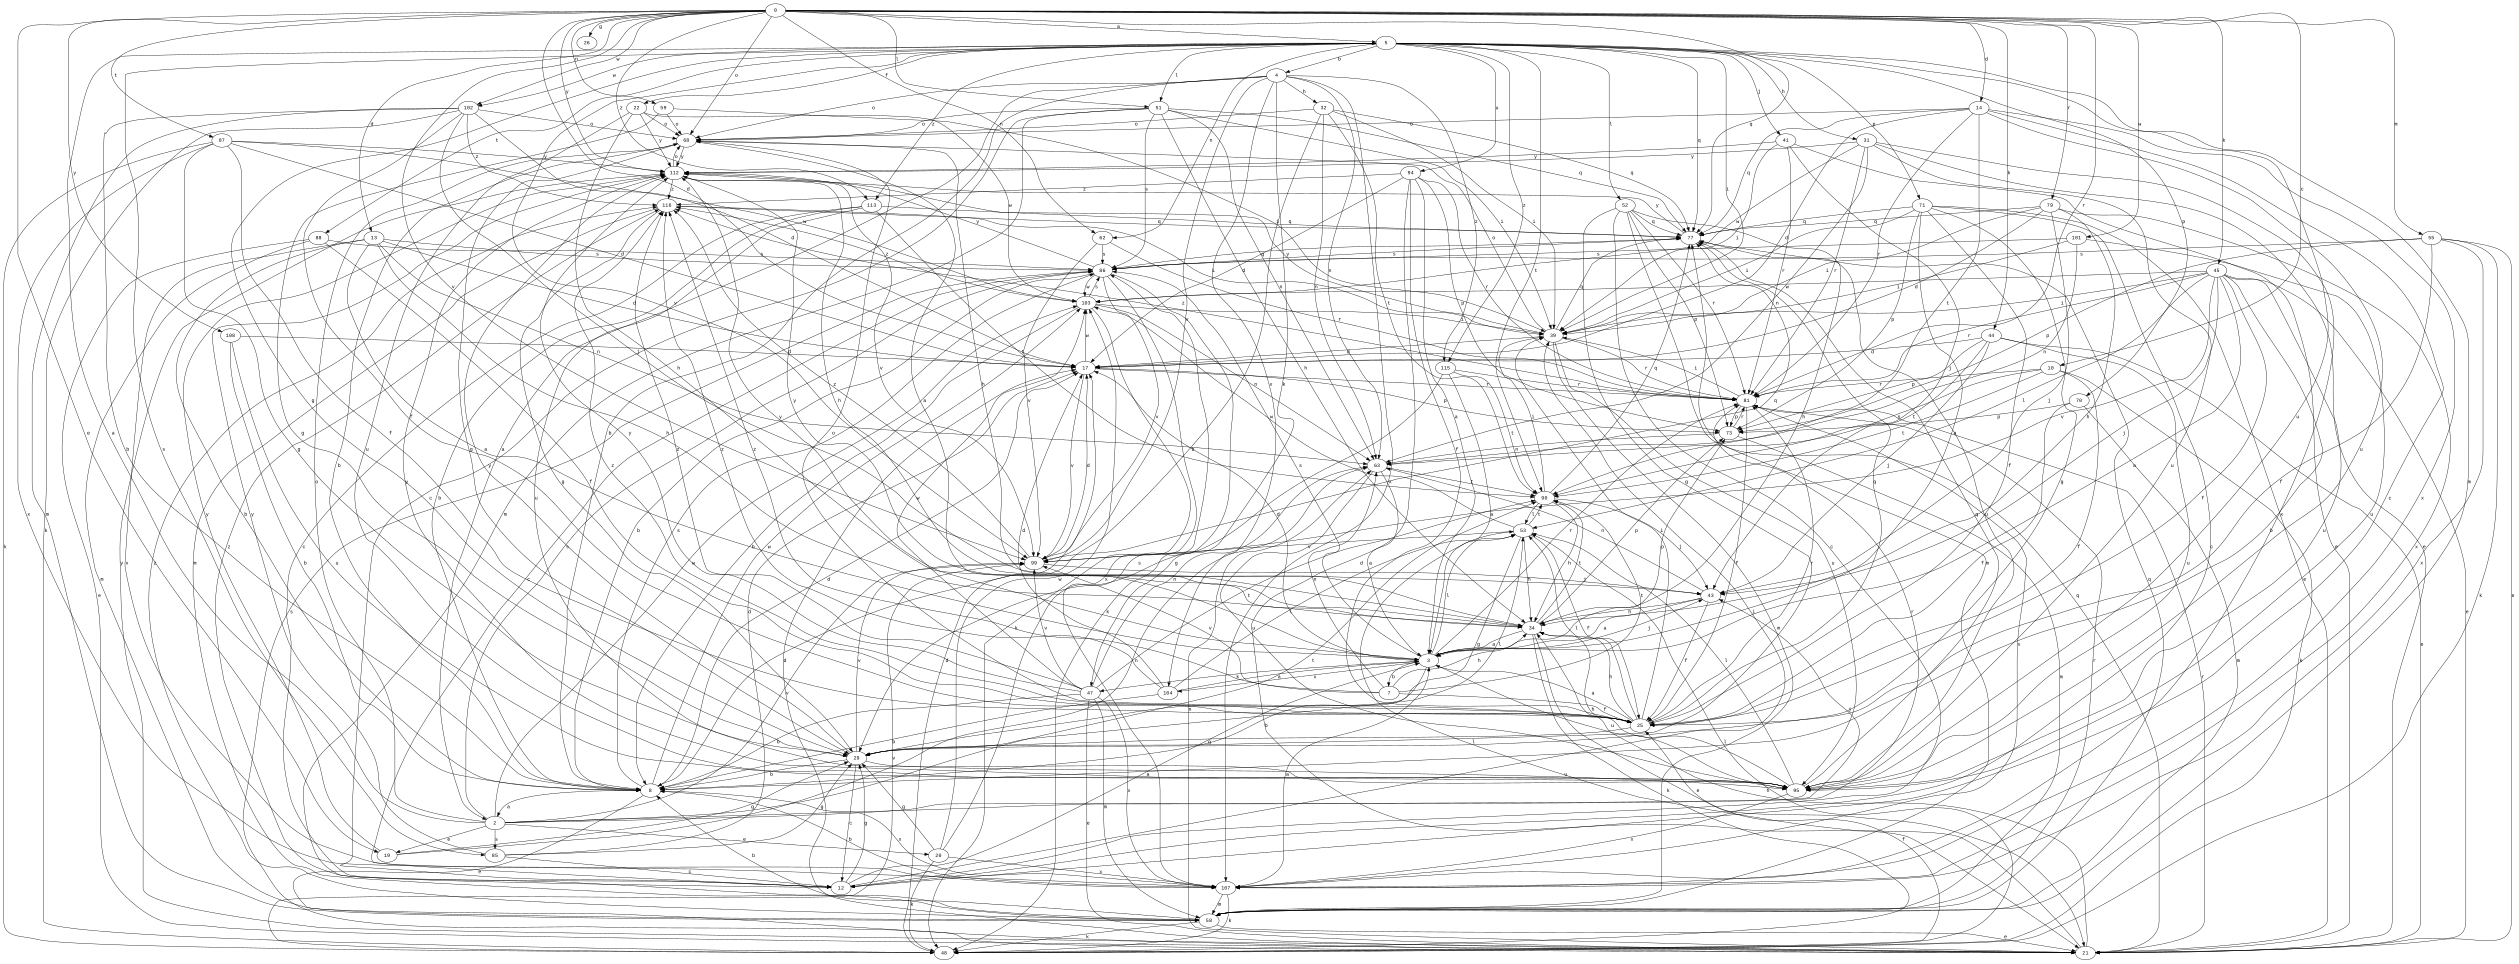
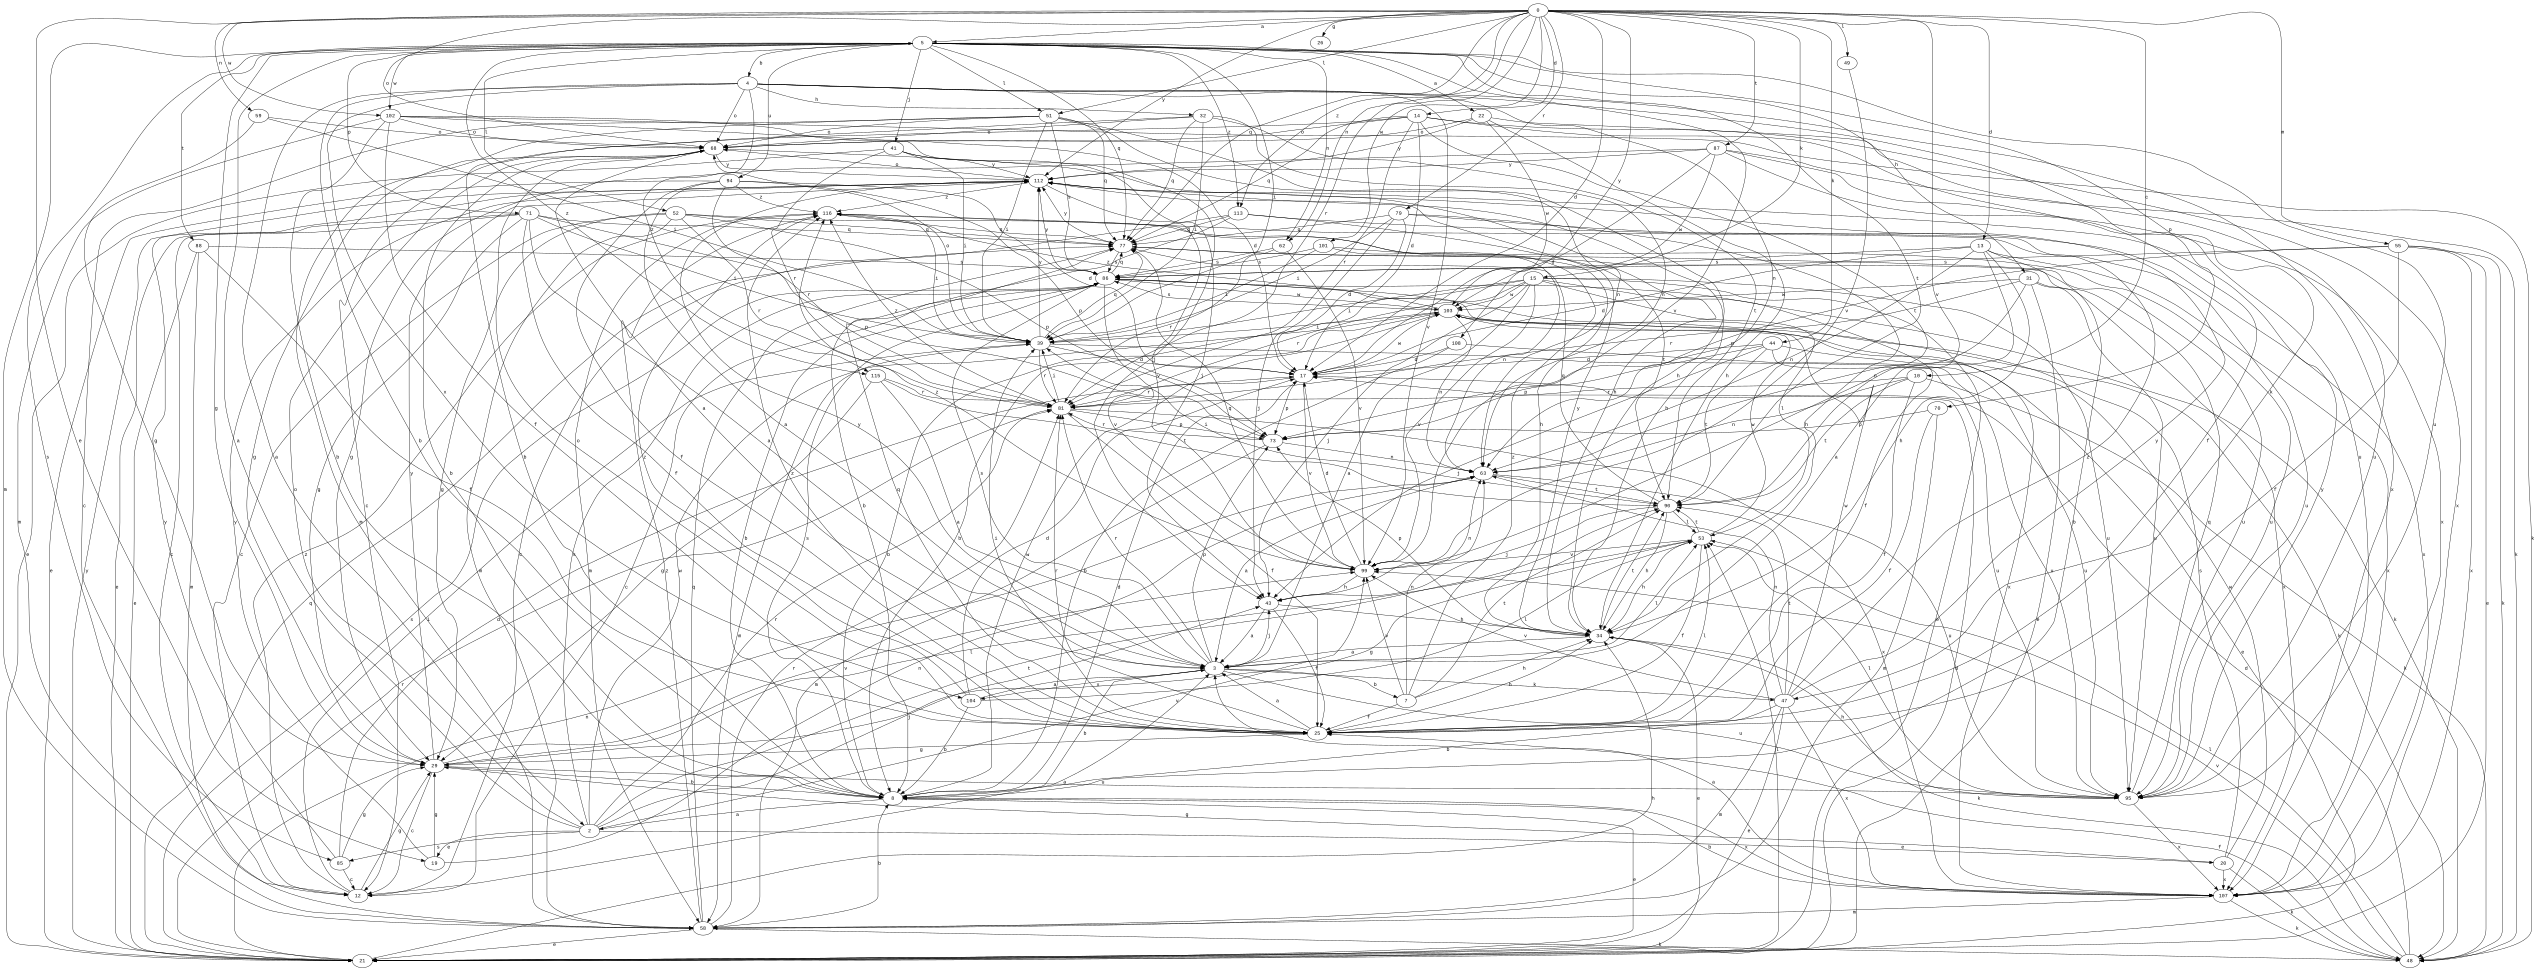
  strict digraph {
    fontname="Liberation Mono"
    node [fontname="Liberation Mono"]
    edge [fontname="Liberation Mono"]
    n1 [label=5]
    0
    10
    13
    14
    17
    19
    26
    44
-   45
+   45 [label=15]
+   49
    51
    55
    59
    62
    68
    77
    79
    81
    87
    99
    101
    102
    108
    112
    113
    4
    22
    29
    31
    39
    41
    52
    58
    70
    71
    85
    88
    90
    94
    95
    115
    63
    25
    48
    86
    3
    8
    107
    34
    12
    103
    73
    43
    21
    53
    116
    2
    47
    104
    32
    20
    7
    n1 -> 51 [label=l]
    n1 -> 62 [label=n]
    n1 -> 77 [label=q]
    n1 -> 99 [label=v]
    n1 -> 102 [label=w]
    n1 -> 113 [label=z]
    n1 -> 4 [label=b]
-   n1 -> 22 [label=f]
+   n1 -> 22 [label=a]
    n1 -> 29 [label=g]
    n1 -> 31 [label=h]
    n1 -> 39 [label=i]
    n1 -> 41 [label=j]
    n1 -> 52 [label=l]
    n1 -> 58 [label=m]
    n1 -> 70 [label=p]
    n1 -> 71 [label=p]
    n1 -> 85 [label=s]
    n1 -> 88 [label=t]
    n1 -> 90 [label=t]
    n1 -> 94 [label=u]
    n1 -> 95 [label=u]
    n1 -> 115 [label=z]
    0 -> n1 [label=a]
    0 -> 10 [label=c]
    0 -> 13 [label=d]
    0 -> 14 [label=d]
    0 -> 17 [label=d]
    0 -> 19 [label=e]
    0 -> 26 [label=g]
    0 -> 44 [label=k]
    0 -> 45 [label=k]
+   0 -> 49 [label=l]
    0 -> 51 [label=l]
    0 -> 55 [label=m]
    0 -> 59 [label=n]
    0 -> 62 [label=n]
    0 -> 68 [label=o]
    0 -> 77 [label=q]
    0 -> 79 [label=r]
    0 -> 81 [label=r]
    0 -> 87 [label=t]
    0 -> 99 [label=v]
    0 -> 101 [label=w]
    0 -> 102 [label=w]
    0 -> 108 [label=y]
    0 -> 112 [label=y]
    0 -> 113 [label=z]
    10 -> 81 [label=r]
    10 -> 90 [label=t]
    10 -> 63 [label=n]
    10 -> 25 [label=f]
    10 -> 48 [label=k]
    13 -> 17 [label=d]
    13 -> 63 [label=n]
    13 -> 86 [label=s]
    13 -> 3 [label=a]
    13 -> 8 [label=b]
    13 -> 107 [label=x]
    13 -> 34 [label=h]
    14 -> 17 [label=d]
    14 -> 68 [label=o]
    14 -> 77 [label=q]
    14 -> 81 [label=r]
    14 -> 90 [label=t]
    14 -> 95 [label=u]
    14 -> 107 [label=x]
    14 -> 12 [label=c]
    17 -> 81 [label=r]
    17 -> 99 [label=v]
    17 -> 103 [label=w]
    17 -> 73 [label=p]
    19 -> 112 [label=y]
    19 -> 29 [label=g]
    19 -> 63 [label=n]
    44 -> 17 [label=d]
    44 -> 90 [label=t]
    44 -> 95 [label=u]
    44 -> 73 [label=p]
    44 -> 43 [label=j]
    44 -> 21 [label=e]
    45 -> 81 [label=r]
    45 -> 99 [label=v]
    45 -> 39 [label=i]
    45 -> 95 [label=u]
    45 -> 25 [label=f]
    45 -> 3 [label=a]
    45 -> 8 [label=b]
    45 -> 103 [label=w]
    45 -> 43 [label=j]
    45 -> 21 [label=e]
    45 -> 53 [label=l]
+   49 -> 99 [label=v]
    51 -> 68 [label=o]
    51 -> 77 [label=q]
    51 -> 39 [label=i]
    51 -> 58 [label=m]
    51 -> 63 [label=n]
    51 -> 86 [label=s]
    51 -> 34 [label=h]
    51 -> 12 [label=c]
    55 -> 25 [label=f]
    55 -> 48 [label=k]
    55 -> 86 [label=s]
    55 -> 107 [label=x]
    55 -> 73 [label=p]
    55 -> 21 [label=e]
    59 -> 68 [label=o]
    59 -> 29 [label=g]
    59 -> 39 [label=i]
    62 -> 81 [label=r]
    62 -> 99 [label=v]
    62 -> 86 [label=s]
    68 -> 112 [label=y]
    68 -> 29 [label=g]
    68 -> 3 [label=a]
    68 -> 8 [label=b]
    68 -> 34 [label=h]
    77 -> 112 [label=y]
    77 -> 95 [label=u]
    77 -> 86 [label=s]
    79 -> 17 [label=d]
    79 -> 77 [label=q]
    79 -> 39 [label=i]
    79 -> 107 [label=x]
    79 -> 34 [label=h]
    79 -> 43 [label=j]
    81 -> 39 [label=i]
    81 -> 25 [label=f]
    81 -> 107 [label=x]
    81 -> 73 [label=p]
    81 -> 116 [label=z]
    87 -> 17 [label=d]
    87 -> 112 [label=y]
    87 -> 29 [label=g]
    87 -> 25 [label=f]
    87 -> 48 [label=k]
    87 -> 107 [label=x]
    87 -> 103 [label=w]
    99 -> 17 [label=d]
    99 -> 77 [label=q]
-   99 -> 43 [label=j]
+   99 -> 43 [label=h]
    99 -> 116 [label=z]
    101 -> 39 [label=i]
    101 -> 95 [label=u]
    101 -> 63 [label=n]
    101 -> 86 [label=s]
    102 -> 17 [label=d]
    102 -> 68 [label=o]
    102 -> 58 [label=m]
    102 -> 25 [label=f]
    102 -> 48 [label=k]
    102 -> 8 [label=b]
    102 -> 43 [label=j]
-   102 -> 116 [label=z]
    108 -> 17 [label=d]
    108 -> 95 [label=u]
    108 -> 8 [label=b]
    112 -> 68 [label=o]
    112 -> 99 [label=v]
    112 -> 34 [label=h]
    112 -> 116 [label=z]
    113 -> 77 [label=q]
    113 -> 90 [label=t]
    113 -> 95 [label=u]
    113 -> 8 [label=b]
    113 -> 12 [label=c]
    4 -> 68 [label=o]
    4 -> 99 [label=v]
    4 -> 115 [label=z]
    4 -> 63 [label=n]
    4 -> 8 [label=b]
    4 -> 107 [label=x]
    4 -> 2 [label=a]
    4 -> 47 [label=k]
    4 -> 104 [label=x]
    4 -> 32 [label=h]
    22 -> 68 [label=o]
    22 -> 112 [label=y]
    22 -> 95 [label=u]
    22 -> 34 [label=h]
    22 -> 103 [label=w]
    29 -> 99 [label=v]
    29 -> 112 [label=y]
    29 -> 95 [label=u]
    29 -> 8 [label=b]
    29 -> 12 [label=c]
    29 -> 53 [label=l]
    31 -> 81 [label=r]
-   31 -> 112 [label=y]
    31 -> 95 [label=u]
    31 -> 63 [label=n]
    31 -> 107 [label=x]
    31 -> 103 [label=w]
    31 -> 21 [label=e]
    39 -> 17 [label=d]
    39 -> 68 [label=o]
    39 -> 77 [label=q]
    39 -> 81 [label=r]
    39 -> 112 [label=y]
    39 -> 58 [label=m]
    39 -> 95 [label=u]
    41 -> 81 [label=r]
    41 -> 112 [label=y]
    41 -> 39 [label=i]
    41 -> 43 [label=j]
    41 -> 21 [label=e]
    52 -> 77 [label=q]
    52 -> 81 [label=r]
    52 -> 29 [label=g]
    52 -> 58 [label=m]
    52 -> 34 [label=h]
    52 -> 12 [label=c]
    52 -> 73 [label=p]
    58 -> 77 [label=q]
    58 -> 81 [label=r]
    58 -> 48 [label=k]
    58 -> 8 [label=b]
    58 -> 21 [label=e]
    58 -> 116 [label=z]
    70 -> 58 [label=m]
    70 -> 25 [label=f]
    70 -> 73 [label=p]
    71 -> 77 [label=q]
    71 -> 29 [label=g]
    71 -> 39 [label=i]
    71 -> 25 [label=f]
    71 -> 3 [label=a]
    71 -> 12 [label=c]
    71 -> 73 [label=p]
    71 -> 21 [label=e]
    85 -> 17 [label=d]
    85 -> 112 [label=y]
    85 -> 29 [label=g]
    85 -> 12 [label=c]
    88 -> 58 [label=m]
    88 -> 25 [label=f]
    88 -> 86 [label=s]
    88 -> 21 [label=e]
    90 -> 77 [label=q]
    90 -> 39 [label=i]
    90 -> 34 [label=h]
    90 -> 43 [label=j]
    90 -> 53 [label=l]
    94 -> 17 [label=d]
    94 -> 81 [label=r]
    94 -> 25 [label=f]
    94 -> 3 [label=a]
    94 -> 73 [label=p]
-   94 -> 21 [label=d]
+   94 -> 21 [label=e]
    94 -> 116 [label=z]
    95 -> 77 [label=q]
    95 -> 112 [label=y]
    95 -> 107 [label=x]
    95 -> 34 [label=h]
    95 -> 53 [label=l]
    115 -> 81 [label=r]
    115 -> 29 [label=g]
    115 -> 90 [label=t]
    115 -> 3 [label=a]
    63 -> 90 [label=t]
    63 -> 95 [label=u]
    63 -> 3 [label=a]
    25 -> 68 [label=o]
    25 -> 77 [label=q]
    25 -> 81 [label=r]
    25 -> 29 [label=g]
    25 -> 39 [label=i]
    25 -> 3 [label=a]
    25 -> 34 [label=h]
    25 -> 53 [label=l]
    25 -> 116 [label=z]
    48 -> 17 [label=d]
    48 -> 99 [label=v]
    48 -> 25 [label=f]
    48 -> 53 [label=l]
    86 -> 77 [label=q]
    86 -> 99 [label=v]
    86 -> 112 [label=y]
    86 -> 48 [label=k]
    86 -> 8 [label=b]
    86 -> 107 [label=x]
    86 -> 12 [label=c]
    86 -> 103 [label=w]
-   3 -> 17 [label=d]
    3 -> 81 [label=r]
    3 -> 112 [label=y]
    3 -> 95 [label=u]
    3 -> 86 [label=s]
    3 -> 8 [label=b]
    3 -> 73 [label=p]
    3 -> 43 [label=j]
    3 -> 53 [label=l]
    3 -> 47 [label=k]
    3 -> 104 [label=x]
    3 -> 7 [label=b]
    8 -> 17 [label=d]
    8 -> 86 [label=s]
    8 -> 107 [label=x]
    8 -> 103 [label=w]
    8 -> 21 [label=e]
    8 -> 2 [label=a]
    107 -> 58 [label=m]
    107 -> 48 [label=k]
    107 -> 3 [label=a]
    107 -> 8 [label=b]
    34 -> 112 [label=y]
    34 -> 90 [label=t]
    34 -> 48 [label=k]
    34 -> 3 [label=a]
    34 -> 73 [label=p]
    34 -> 21 [label=e]
    12 -> 29 [label=g]
    12 -> 39 [label=i]
    12 -> 3 [label=a]
    12 -> 116 [label=z]
    103 -> 39 [label=i]
    103 -> 63 [label=n]
    103 -> 48 [label=k]
    103 -> 86 [label=s]
    103 -> 8 [label=b]
    103 -> 116 [label=z]
    73 -> 81 [label=r]
    73 -> 58 [label=m]
    73 -> 63 [label=n]
    43 -> 63 [label=n]
    43 -> 25 [label=f]
    43 -> 3 [label=a]
    43 -> 34 [label=h]
    21 -> 17 [label=d]
    21 -> 77 [label=q]
    21 -> 81 [label=r]
    21 -> 112 [label=y]
    21 -> 63 [label=n]
    21 -> 86 [label=s]
    21 -> 34 [label=h]
    21 -> 53 [label=l]
    53 -> 99 [label=v]
    53 -> 29 [label=g]
    53 -> 90 [label=t]
    53 -> 25 [label=f]
    53 -> 34 [label=h]
    53 -> 103 [label=w]
    116 -> 77 [label=q]
-   116 -> 29 [label=g]
    116 -> 39 [label=i]
    116 -> 58 [label=m]
    2 -> n1 [label=a]
    2 -> 19 [label=e]
    2 -> 68 [label=o]
    2 -> 81 [label=r]
    2 -> 99 [label=v]
    2 -> 85 [label=s]
    2 -> 90 [label=t]
    2 -> 86 [label=s]
    2 -> 103 [label=w]
    2 -> 43 [label=j]
    2 -> 20 [label=e]
    47 -> 99 [label=v]
    47 -> 112 [label=y]
    47 -> 58 [label=m]
    47 -> 90 [label=t]
    47 -> 63 [label=n]
    47 -> 8 [label=b]
    47 -> 107 [label=x]
    47 -> 103 [label=w]
    47 -> 21 [label=e]
    47 -> 116 [label=z]
    104 -> 17 [label=d]
    104 -> 3 [label=a]
    104 -> 8 [label=b]
    104 -> 53 [label=l]
    104 -> 116 [label=z]
    32 -> 68 [label=o]
    32 -> 77 [label=q]
    32 -> 39 [label=i]
    32 -> 90 [label=t]
    32 -> 63 [label=n]
    32 -> 8 [label=b]
    20 -> 29 [label=g]
    20 -> 48 [label=k]
    20 -> 86 [label=s]
    20 -> 107 [label=x]
    20 -> 103 [label=w]
    7 -> 99 [label=v]
    7 -> 90 [label=t]
    7 -> 63 [label=n]
    7 -> 25 [label=f]
    7 -> 34 [label=h]
    7 -> 116 [label=z]
  }
